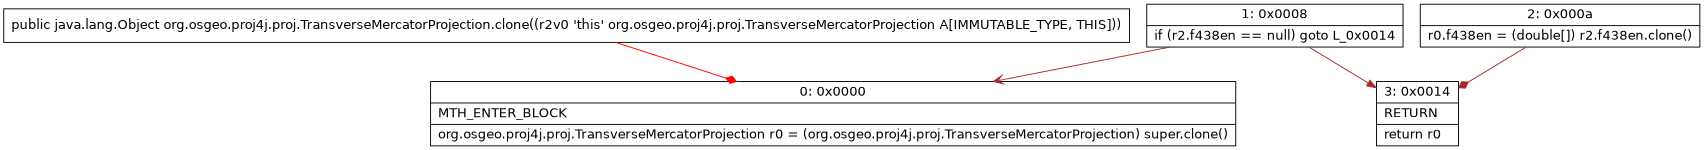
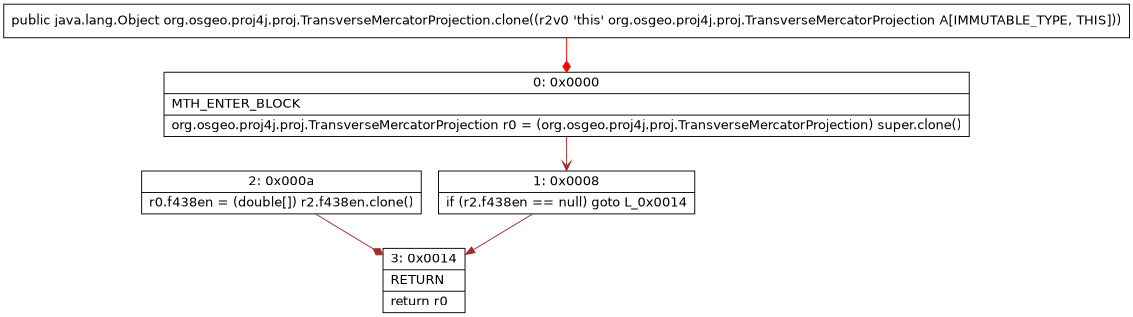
  digraph {
    fontname="DejaVu Sans"
    node [fontname="DejaVu Sans" shape=record]
    edge [arrowhead=diamond color=brown fontname="DejaVu Sans"]
    n1 [label="{0\:\ 0x0000|MTH_ENTER_BLOCK\l|org.osgeo.proj4j.proj.TransverseMercatorProjection r0 = (org.osgeo.proj4j.proj.TransverseMercatorProjection) super.clone()\l}"]
    n2 [label="{1\:\ 0x0008|if (r2.f438en == null) goto L_0x0014\l}"]
    n3 [label="{3\:\ 0x0014|RETURN\l|return r0\l}"]
    n4 [label="{2\:\ 0x000a|r0.f438en = (double[]) r2.f438en.clone()\l}"]
    n5 [label="{public java.lang.Object org.osgeo.proj4j.proj.TransverseMercatorProjection.clone((r2v0 'this' org.osgeo.proj4j.proj.TransverseMercatorProjection A[IMMUTABLE_TYPE, THIS])) }"]
-   n2 -> n1 [arrowhead=vee]
+   n1 -> n2 [arrowhead=vee]
    n2 -> n3 [arrowhead=normal]
    n4 -> n3
    n5 -> n1 [color=red]
  }
